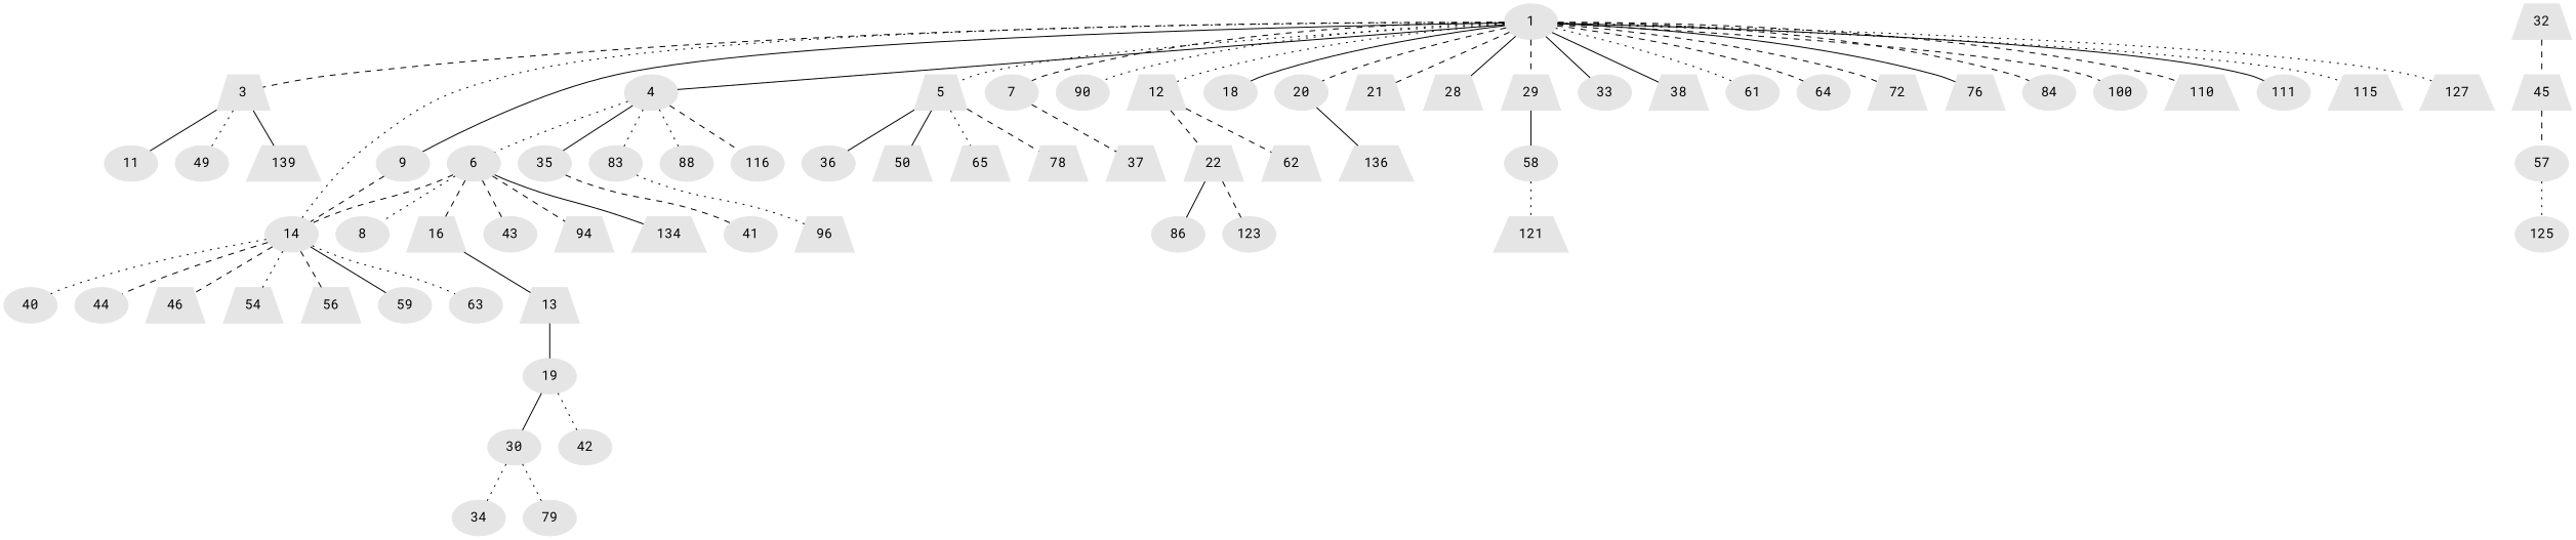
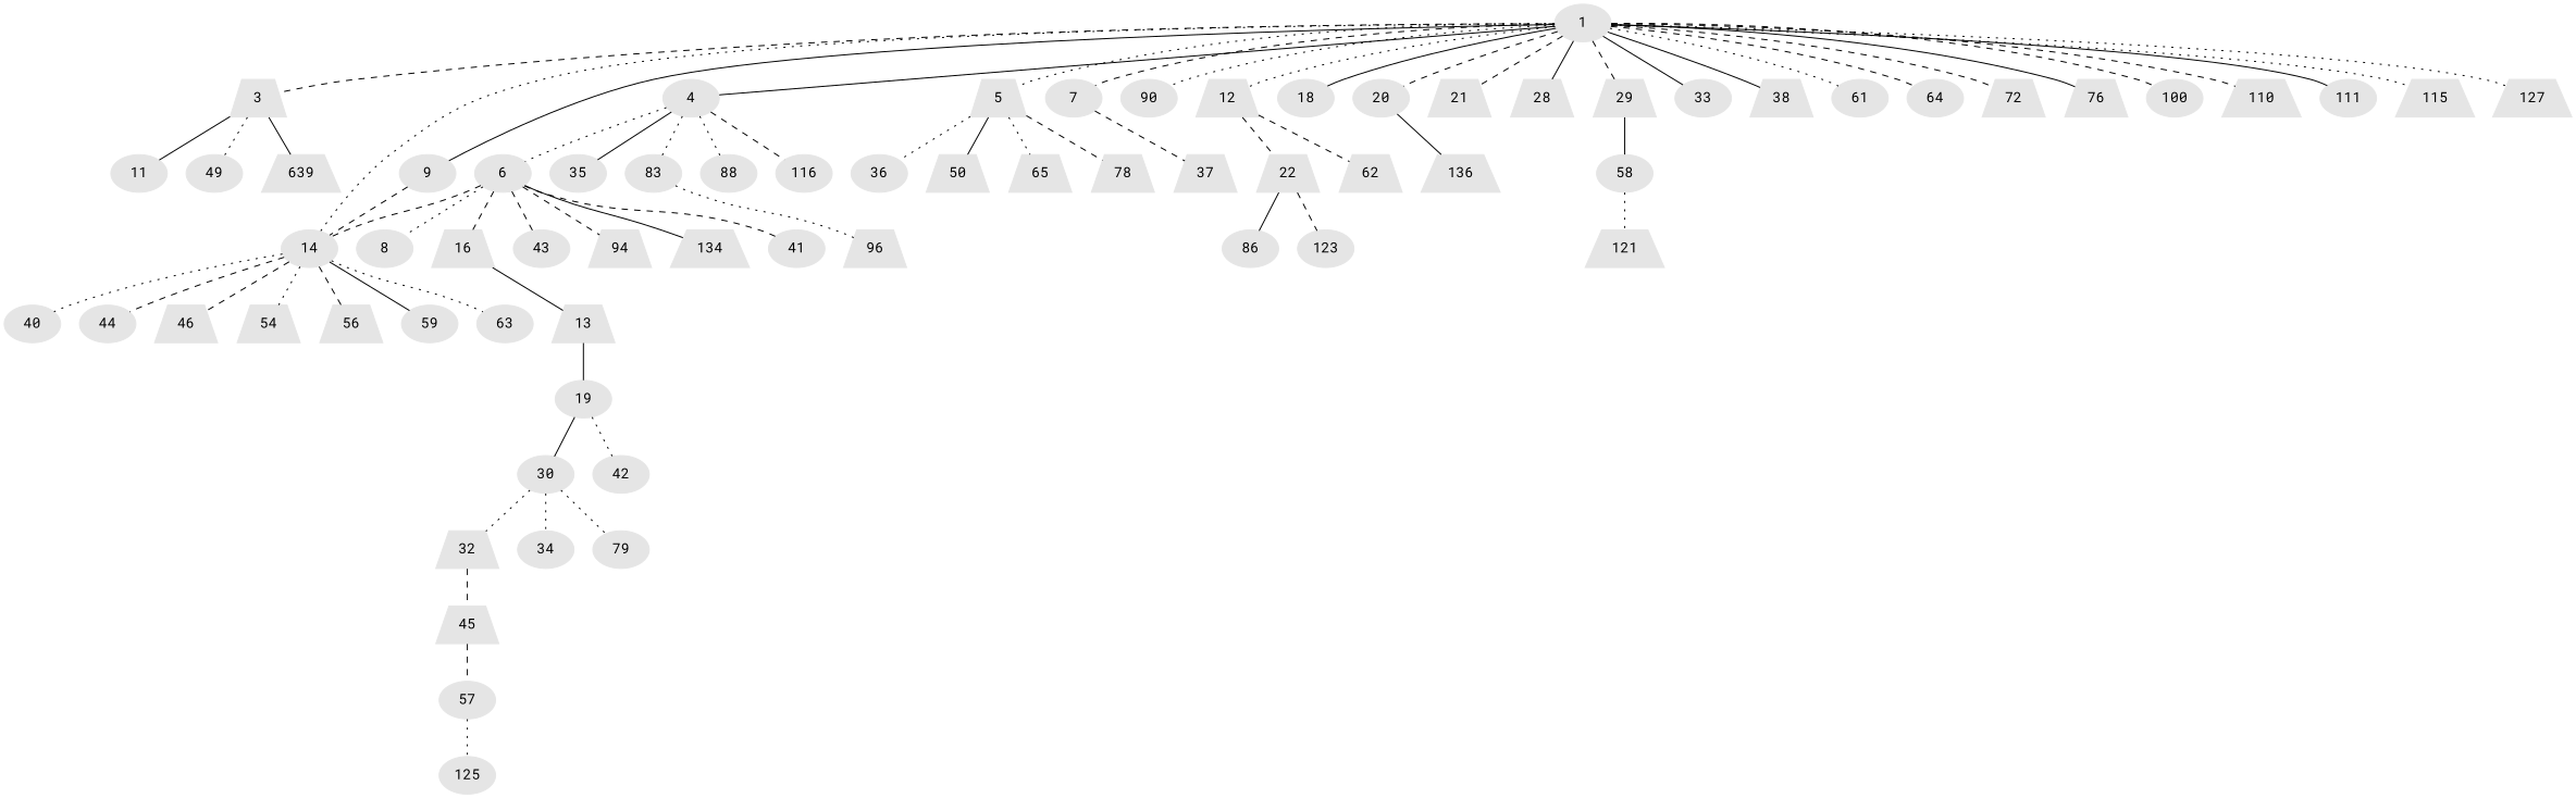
  graph {
    fontname="Roboto Mono"
    node [color=gray90 fontname="Roboto Mono" shape=ellipse style=filled]
    edge [fontname="Roboto Mono" style=dashed]
    1 [super="+2"]
    3 [shape=trapezium]
    4 [super="+26"]
    5 [shape=trapezium]
    7
    9
    n7 [label=90]
    12 [shape=trapezium super="+15+118+119+109"]
    14 [super="+140+80+27+17"]
    18
    20 [super="+47"]
    21 [shape=trapezium]
    28 [shape=trapezium]
    29 [shape=trapezium super="+106+55"]
    33 [super="+137"]
    38 [shape=trapezium]
    61 [super="+133"]
    64
    72 [shape=trapezium super="+122+138+98"]
    76 [shape=trapezium]
-   84
    100
    110 [shape=trapezium]
    111
    115 [shape=trapezium]
    127 [shape=trapezium]
    11
    49
-   139 [shape=trapezium]
+   139 [shape=trapezium label=639]
    6 [super="+66"]
    35
    83
    88
    116
    36 [super="+132"]
    50 [shape=trapezium]
    65 [shape=trapezium]
    78 [shape=trapezium]
    37 [shape=trapezium]
    22 [shape=trapezium super="+24"]
    62 [shape=trapezium]
    40
    44
    46 [shape=trapezium super="+114+89"]
    54 [shape=trapezium super="+71"]
    56 [shape=trapezium]
    59
    63
    136 [shape=trapezium]
    58 [super="+69"]
    8 [super="+91"]
    16 [shape=trapezium]
    43
    94 [shape=trapezium]
    134 [shape=trapezium]
    41
    96 [shape=trapezium]
    13 [shape=trapezium]
    19 [super="+23+107+82+31"]
    86
    123
    30
    42 [super="+120+74"]
    32 [shape=trapezium]
    34 [super="+99"]
    79 [super="+81"]
    121 [shape=trapezium super="+130"]
    45 [shape=trapezium super="+104+60"]
    57
    125
    1 -- 3
    1 -- 4 [style=solid]
    1 -- 5 [style=dotted]
    1 -- 7
    1 -- 9 [style=solid]
    1 -- n7 [style=dotted]
    1 -- 12 [style=dotted]
    1 -- 14 [style=dotted]
    1 -- 18 [style=solid]
    1 -- 20
    1 -- 21
    1 -- 28 [style=solid]
    1 -- 29
    1 -- 33 [style=solid]
    1 -- 38 [style=solid]
    1 -- 61 [style=dotted]
    1 -- 64
    1 -- 72
    1 -- 76 [style=solid]
-   1 -- 84
    1 -- 100
    1 -- 110
    1 -- 111 [style=solid]
    1 -- 115 [style=dotted]
    1 -- 127 [style=dotted]
    3 -- 11 [style=solid]
    3 -- 49 [style=dotted]
    3 -- 139 [style=solid]
    4 -- 6 [style=dotted]
    4 -- 35 [style=solid]
    4 -- 83 [style=dotted]
    4 -- 88 [style=dotted]
    4 -- 116
-   5 -- 36 [style=solid]
+   5 -- 36 [style=dotted]
    5 -- 50 [style=solid]
    5 -- 65 [style=dotted]
    5 -- 78
    7 -- 37
    9 -- 14
    12 -- 22
    12 -- 62
    14 -- 40 [style=dotted]
    14 -- 44
    14 -- 46
    14 -- 54 [style=dotted]
    14 -- 56
    14 -- 59 [style=solid]
    14 -- 63 [style=dotted]
    20 -- 136 [style=solid]
    29 -- 58 [style=solid]
    6 -- 14
    6 -- 8 [style=dotted]
    6 -- 16
    6 -- 43
    6 -- 94
    6 -- 134 [style=solid]
-   35 -- 41
+   6 -- 41
    83 -- 96 [style=dotted]
    22 -- 86 [style=solid]
    22 -- 123
    58 -- 121 [style=dotted]
    16 -- 13 [style=solid]
    13 -- 19 [style=solid]
    19 -- 30 [style=solid]
    19 -- 42 [style=dotted]
+   30 -- 32 [style=dotted]
    30 -- 34 [style=dotted]
    30 -- 79 [style=dotted]
    32 -- 45
    45 -- 57
    57 -- 125 [style=dotted]
  }
